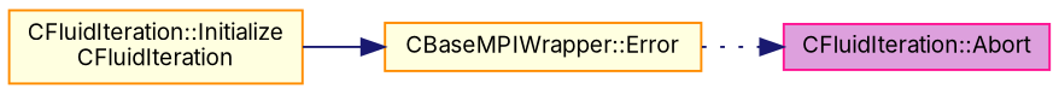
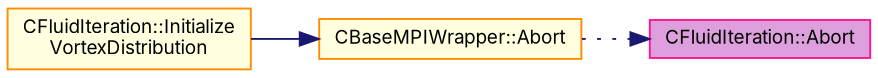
  digraph {
    fontname=Inter
    rankdir=LR
    node [color=darkorange fillcolor=lightyellow fontname=Inter fontsize=10 shape=record style=filled]
    edge [color=midnightblue fontname=Inter fontsize=10 labelfontname=Helvetica labelfontsize=10]
-   n1 [fontcolor=black height=0.2 label="CFluidIteration::Initialize\lCFluidIteration" width=0.4]
-   n2 [height=0.2 label="CBaseMPIWrapper::Error" width=0.4]
+   n1 [fontcolor=black height=0.2 label="CFluidIteration::Initialize\lVortexDistribution" width=0.4]
+   n2 [height=0.2 label="CBaseMPIWrapper::Abort" width=0.4]
    n3 [color=deeppink fillcolor=plum height=0.2 label="CFluidIteration::Abort" width=0.4]
    n1 -> n2 [style=solid]
    n2 -> n3 [style=dotted]
  }
